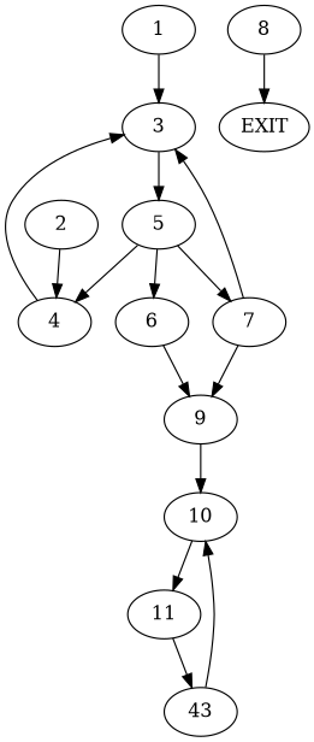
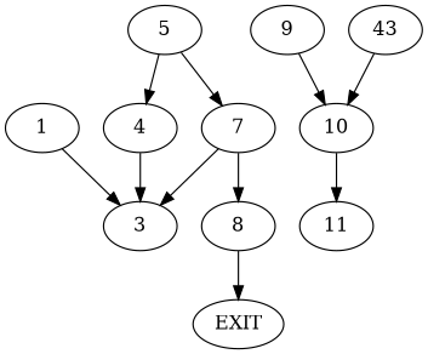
  digraph {
    1
    3
    n3 [label=EXIT]
-   2
    4
    5
-   6
    7
    9
    8
    10
    11
    n13 [label=43]
    1 -> 3
-   3 -> 5
-   2 -> 4
    4 -> 3
    5 -> 4
-   5 -> 6
    5 -> 7
-   6 -> 9
    7 -> 3
-   7 -> 9
+   7 -> 8
    9 -> 10
    8 -> n3
    10 -> 11
-   11 -> n13
    n13 -> 10
  }
